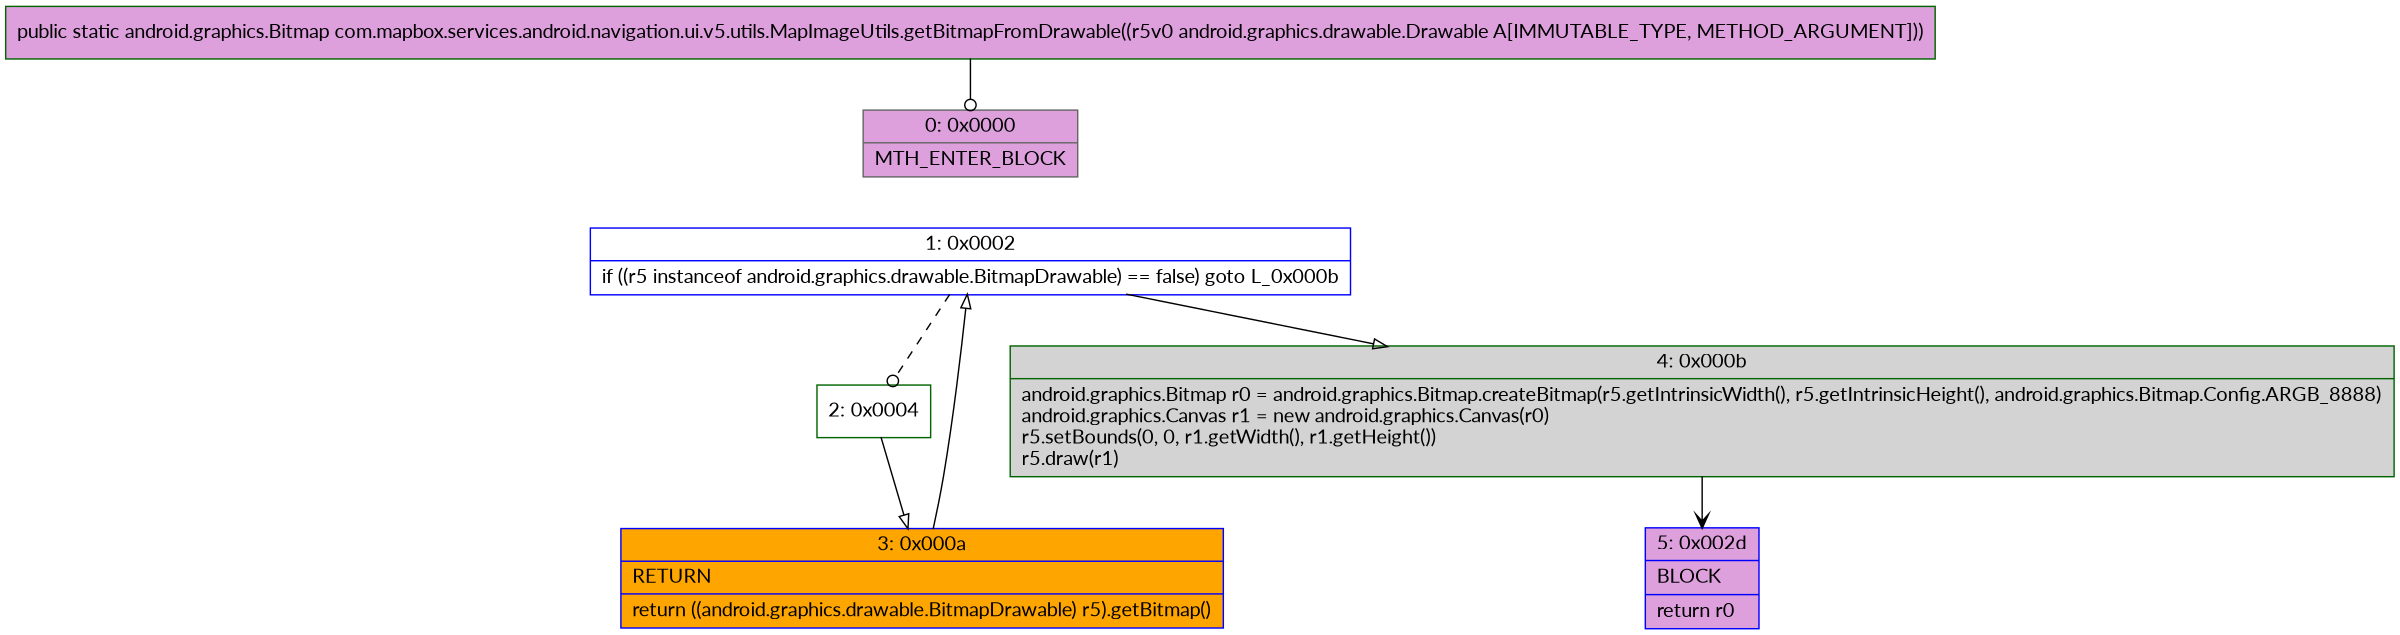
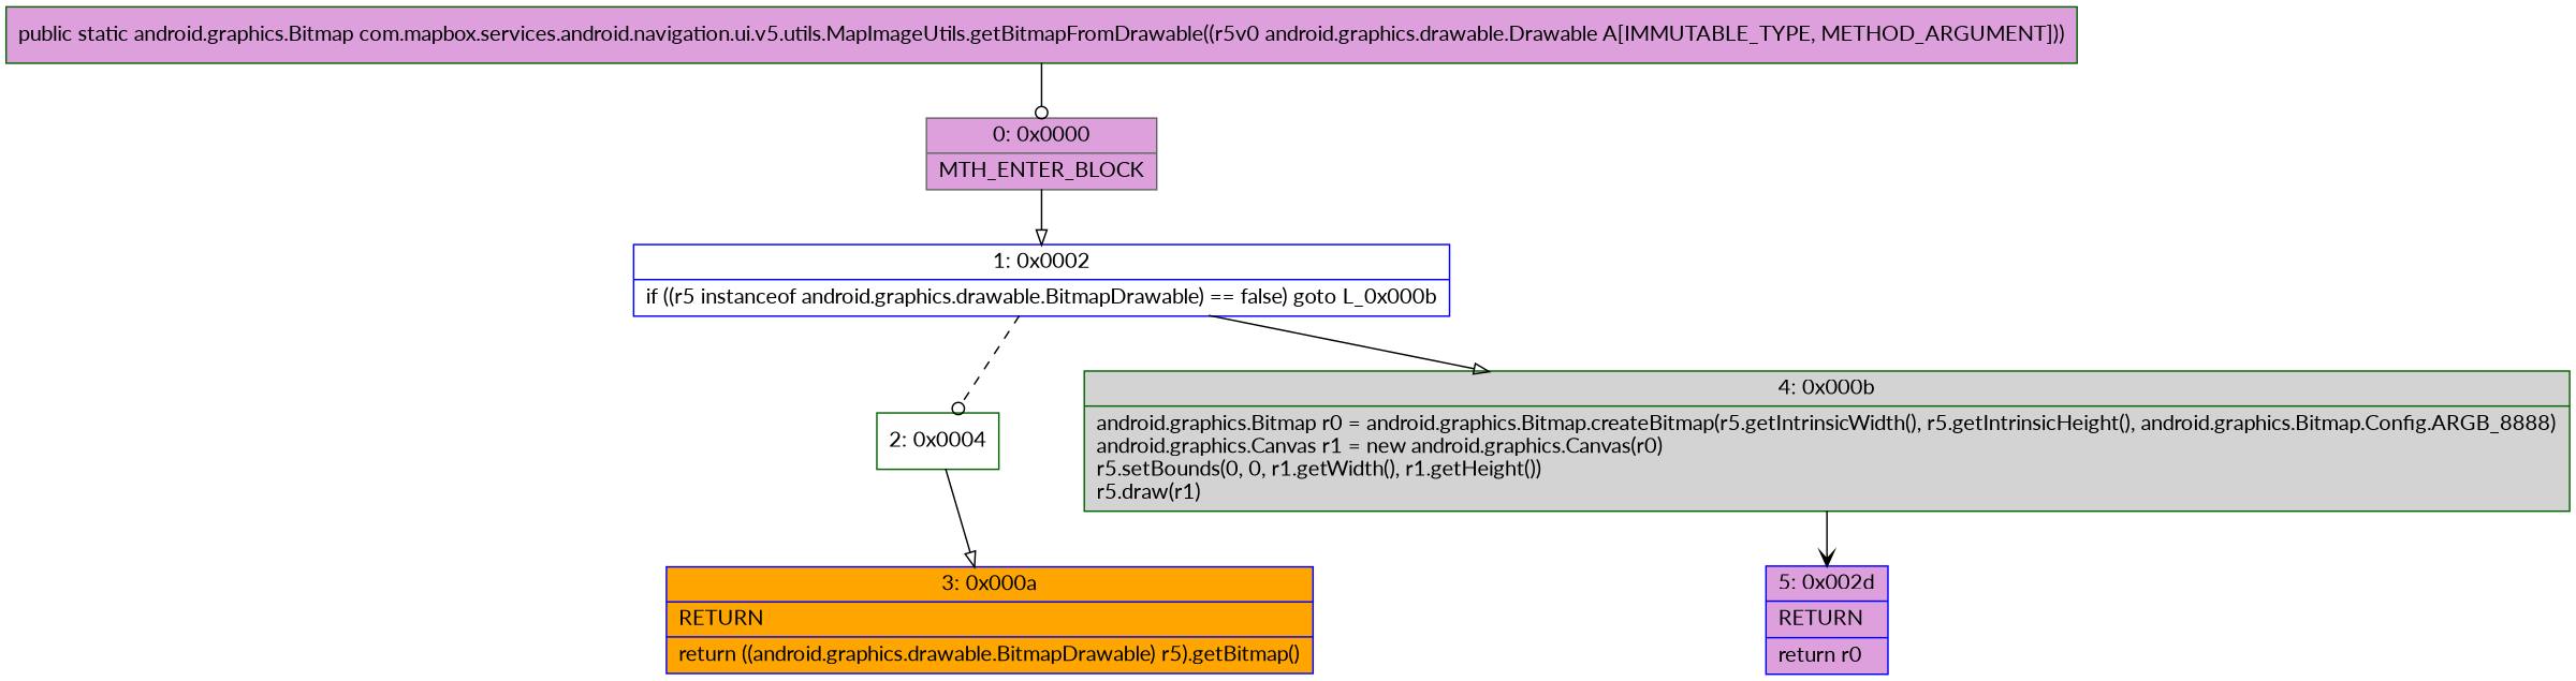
  digraph {
    fontname=Lato
    node [color=blue fillcolor=plum fontname=Lato shape=record style=filled]
    edge [arrowhead=onormal fontname=Lato]
    n1 [color=gray40 label="{0\:\ 0x0000|MTH_ENTER_BLOCK\l}"]
    n2 [fillcolor=white label="{1\:\ 0x0002|if ((r5 instanceof android.graphics.drawable.BitmapDrawable) == false) goto L_0x000b\l}"]
    n3 [color=darkgreen fillcolor=white label="{2\:\ 0x0004}"]
    n4 [color=darkgreen fillcolor=lightgrey label="{4\:\ 0x000b|android.graphics.Bitmap r0 = android.graphics.Bitmap.createBitmap(r5.getIntrinsicWidth(), r5.getIntrinsicHeight(), android.graphics.Bitmap.Config.ARGB_8888)\landroid.graphics.Canvas r1 = new android.graphics.Canvas(r0)\lr5.setBounds(0, 0, r1.getWidth(), r1.getHeight())\lr5.draw(r1)\l}"]
    n5 [fillcolor=orange label="{3\:\ 0x000a|RETURN\l|return ((android.graphics.drawable.BitmapDrawable) r5).getBitmap()\l}"]
-   n6 [label="{5\:\ 0x002d|BLOCK\l|return r0\l}"]
+   n6 [label="{5\:\ 0x002d|RETURN\l|return r0\l}"]
    n7 [color=darkgreen label="{public static android.graphics.Bitmap com.mapbox.services.android.navigation.ui.v5.utils.MapImageUtils.getBitmapFromDrawable((r5v0 android.graphics.drawable.Drawable A[IMMUTABLE_TYPE, METHOD_ARGUMENT])) }"]
-   n5 -> n2
+   n1 -> n2
    n2 -> n3 [arrowhead=odot style=dashed]
    n2 -> n4
    n3 -> n5
    n4 -> n6 [arrowhead=vee]
    n7 -> n1 [arrowhead=odot]
  }
